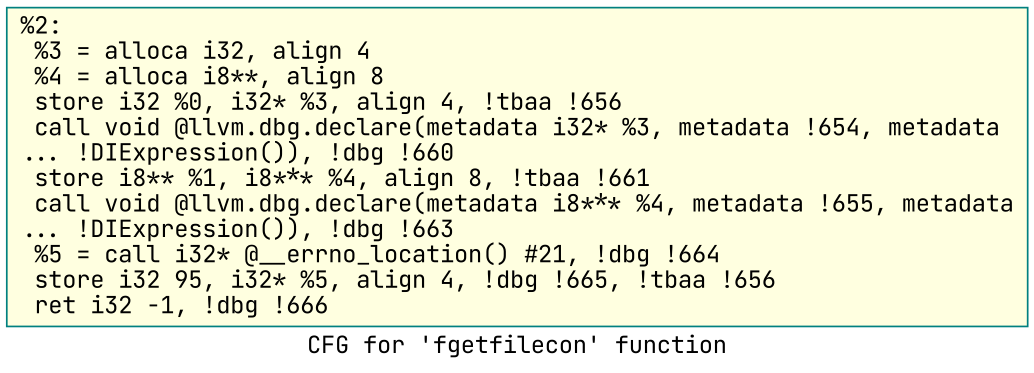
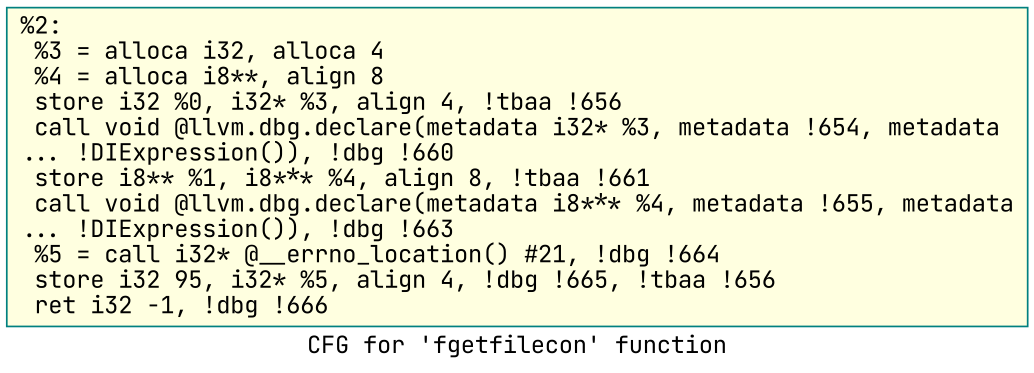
  digraph {
    label="CFG for 'fgetfilecon' function"
    fontname="JetBrains Mono"
-   n1 [color=teal fillcolor=lightyellow label="{%2:\l  %3 = alloca i32, align 4\l  %4 = alloca i8**, align 8\l  store i32 %0, i32* %3, align 4, !tbaa !656\l  call void @llvm.dbg.declare(metadata i32* %3, metadata !654, metadata\l... !DIExpression()), !dbg !660\l  store i8** %1, i8*** %4, align 8, !tbaa !661\l  call void @llvm.dbg.declare(metadata i8*** %4, metadata !655, metadata\l... !DIExpression()), !dbg !663\l  %5 = call i32* @__errno_location() #21, !dbg !664\l  store i32 95, i32* %5, align 4, !dbg !665, !tbaa !656\l  ret i32 -1, !dbg !666\l}" shape=record style=filled fontname="JetBrains Mono"]
+   n1 [color=teal fillcolor=lightyellow label="{%2:\l  %3 = alloca i32, alloca 4\l  %4 = alloca i8**, align 8\l  store i32 %0, i32* %3, align 4, !tbaa !656\l  call void @llvm.dbg.declare(metadata i32* %3, metadata !654, metadata\l... !DIExpression()), !dbg !660\l  store i8** %1, i8*** %4, align 8, !tbaa !661\l  call void @llvm.dbg.declare(metadata i8*** %4, metadata !655, metadata\l... !DIExpression()), !dbg !663\l  %5 = call i32* @__errno_location() #21, !dbg !664\l  store i32 95, i32* %5, align 4, !dbg !665, !tbaa !656\l  ret i32 -1, !dbg !666\l}" shape=record style=filled fontname="JetBrains Mono"]
  }
